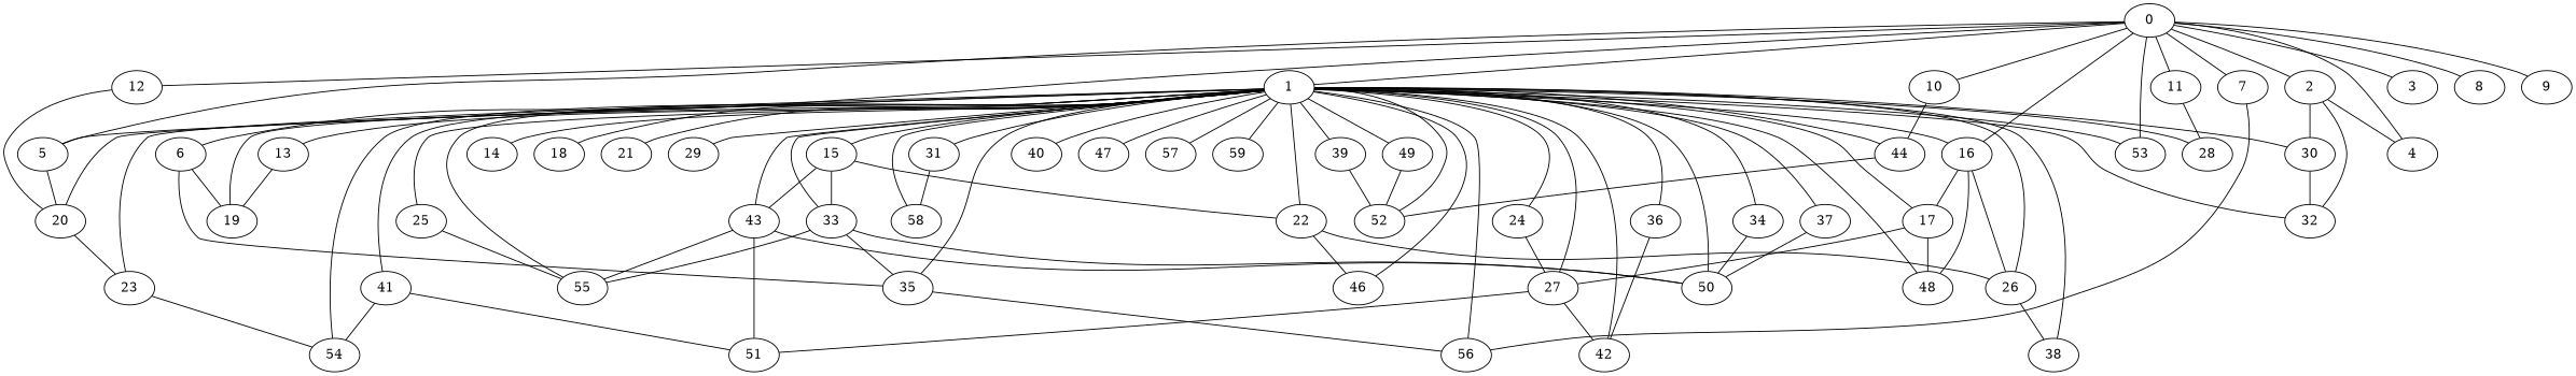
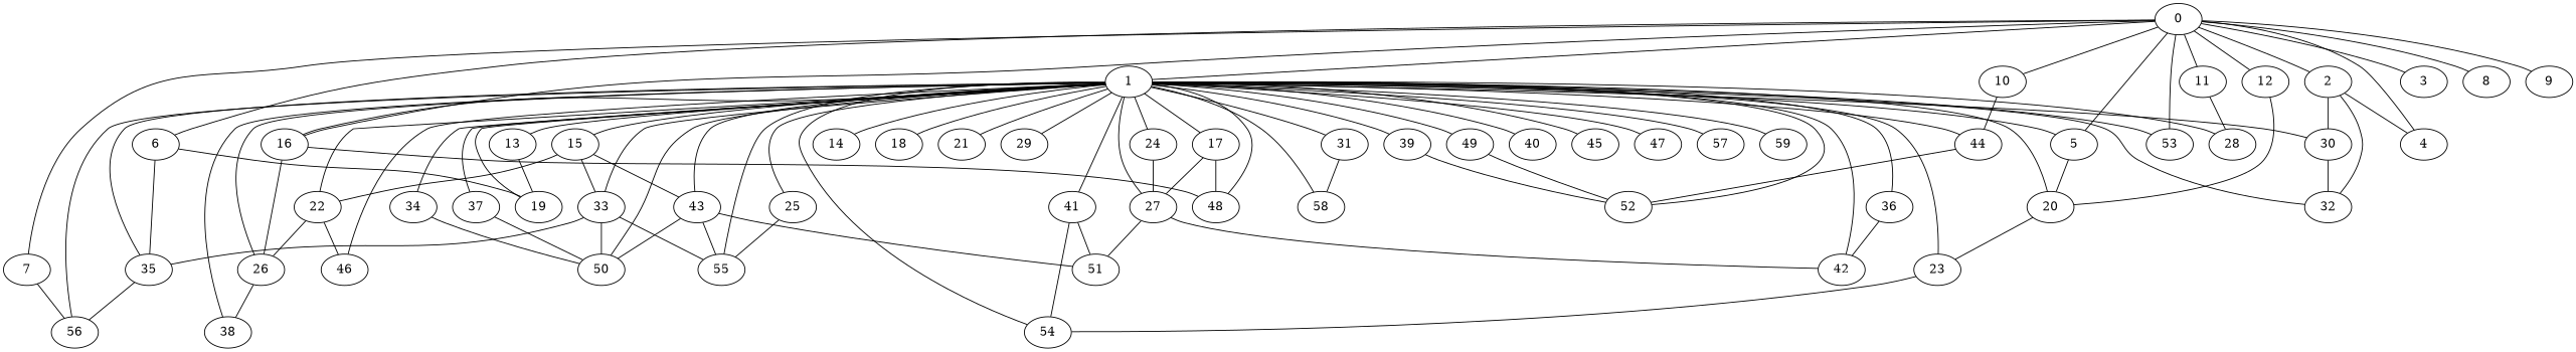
  graph {
    0
    1
    2
    3
    4
    5
    6
    7
    8
    9
    10
    11
    12
    53
    16
    13
    14
    15
    17
    18
    19
    20
    21
    22
    23
    24
    25
    26
    27
    28
    29
    30
    31
    32
    33
    34
    35
    36
    37
    38
    39
    40
    41
    42
    43
    44
+   45
    46
    47
    48
    49
    50
    52
    54
    55
    56
    57
    58
    59
    51
    0 -- 1
    0 -- 2
    0 -- 3
    0 -- 4
    0 -- 5
    0 -- 6
    0 -- 7
    0 -- 8
    0 -- 9
    0 -- 10
    0 -- 11
    0 -- 12
    0 -- 53
    0 -- 16
    1 -- 5
    1 -- 53
    1 -- 16
    1 -- 13
    1 -- 14
    1 -- 15
    1 -- 17
    1 -- 18
    1 -- 19
    1 -- 20
    1 -- 21
    1 -- 22
    1 -- 23
    1 -- 24
    1 -- 25
    1 -- 26
    1 -- 27
    1 -- 28
    1 -- 29
    1 -- 30
    1 -- 31
    1 -- 32
    1 -- 33
    1 -- 34
    1 -- 35
    1 -- 36
    1 -- 37
    1 -- 38
    1 -- 39
    1 -- 40
    1 -- 41
    1 -- 42
    1 -- 43
    1 -- 44
+   1 -- 45
    1 -- 46
    1 -- 47
    1 -- 48
    1 -- 49
    1 -- 50
    1 -- 52
    1 -- 54
    1 -- 55
    1 -- 56
    1 -- 57
    1 -- 58
    1 -- 59
    2 -- 4
    2 -- 30
    2 -- 32
    5 -- 20
    6 -- 19
    6 -- 35
    7 -- 56
    10 -- 44
    11 -- 28
    12 -- 20
-   16 -- 17
    16 -- 26
    16 -- 48
    13 -- 19
    15 -- 22
    15 -- 33
    15 -- 43
    17 -- 27
    17 -- 48
    20 -- 23
    22 -- 26
    22 -- 46
    23 -- 54
    24 -- 27
    25 -- 55
    26 -- 38
    27 -- 42
    27 -- 51
    30 -- 32
    31 -- 58
    33 -- 35
    33 -- 50
    33 -- 55
    34 -- 50
    35 -- 56
    36 -- 42
    37 -- 50
    39 -- 52
    41 -- 54
    41 -- 51
    43 -- 50
    43 -- 55
    43 -- 51
    44 -- 52
    49 -- 52
  }
